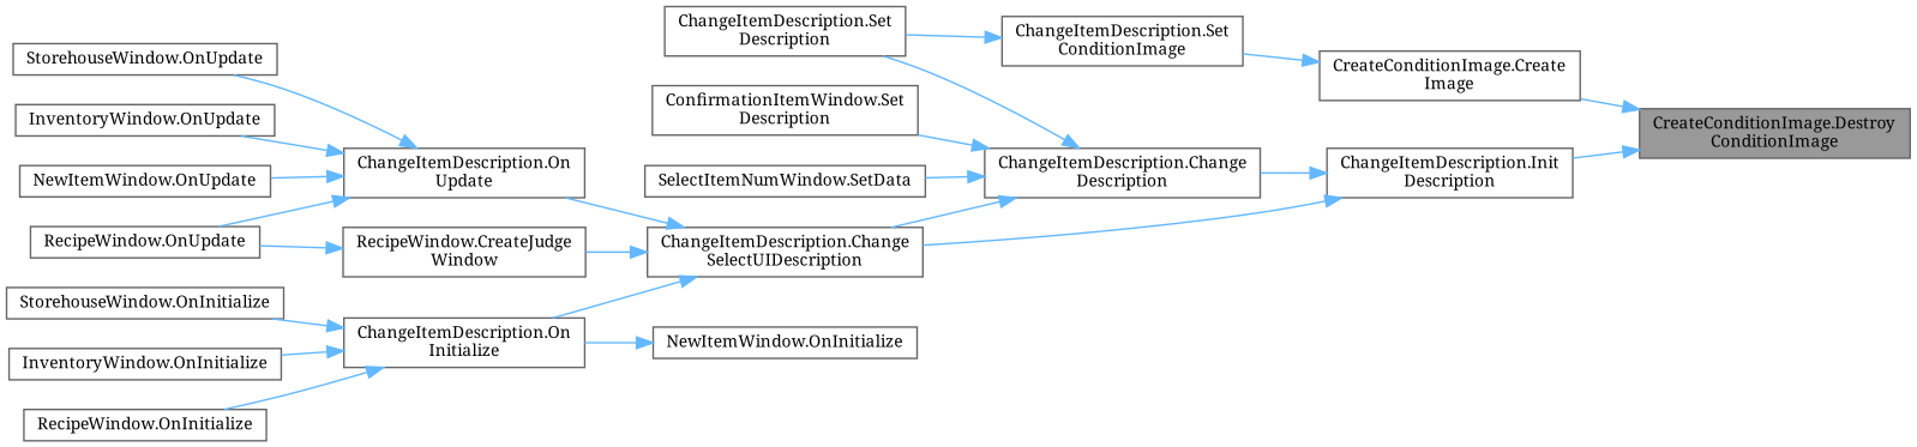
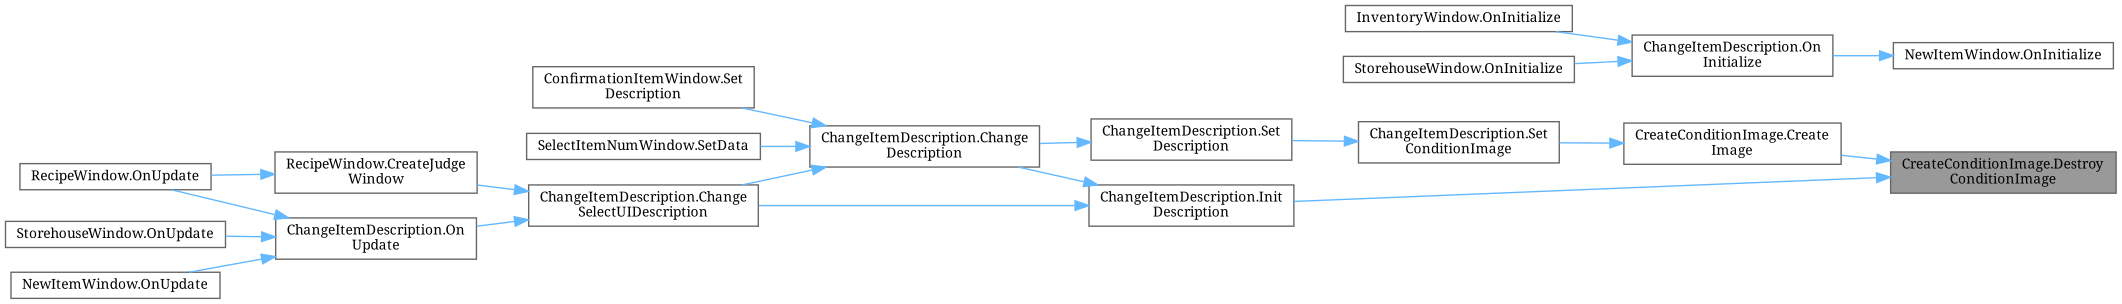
  digraph {
    fontname="Noto Serif"
    rankdir=RL
    node [color=grey40 fillcolor=white fontname="Noto Serif" fontsize=10 shape=box style=filled]
    edge [color=steelblue1 dir=back fontname="Noto Serif" fontsize=10 labelfontname=Helvetica labelfontsize=10 style=solid]
    n1 [color=gray40 fillcolor=grey60 fontcolor=black height=0.2 label="CreateConditionImage.Destroy\lConditionImage" width=0.4]
    n2 [height=0.2 label="CreateConditionImage.Create\lImage" width=0.4]
    n3 [height=0.2 label="ChangeItemDescription.Init\lDescription" width=0.4]
    n4 [height=0.2 label="ChangeItemDescription.Set\lConditionImage" width=0.4]
    n5 [height=0.2 label="ChangeItemDescription.Set\lDescription" width=0.4]
    n6 [height=0.2 label="ChangeItemDescription.Change\lDescription" width=0.4]
    n7 [height=0.2 label="ChangeItemDescription.Change\lSelectUIDescription" width=0.4]
    n8 [height=0.2 label="SelectItemNumWindow.SetData" width=0.4]
    n9 [height=0.2 label="ConfirmationItemWindow.Set\lDescription" width=0.4]
    n10 [height=0.2 label="RecipeWindow.CreateJudge\lWindow" width=0.4]
    n11 [height=0.2 label="ChangeItemDescription.On\lInitialize" width=0.4]
    n12 [height=0.2 label="ChangeItemDescription.On\lUpdate" width=0.4]
    n13 [height=0.2 label="RecipeWindow.OnUpdate" width=0.4]
    n14 [height=0.2 label="InventoryWindow.OnInitialize" width=0.4]
-   n15 [height=0.2 label="RecipeWindow.OnInitialize" width=0.4]
    n16 [height=0.2 label="StorehouseWindow.OnInitialize" width=0.4]
-   n17 [height=0.2 label="InventoryWindow.OnUpdate" width=0.4]
    n18 [height=0.2 label="NewItemWindow.OnUpdate" width=0.4]
    n19 [height=0.2 label="StorehouseWindow.OnUpdate" width=0.4]
    n20 [height=0.2 label="NewItemWindow.OnInitialize" width=0.4]
    n1 -> n2
    n1 -> n3
    n2 -> n4
    n3 -> n6
    n3 -> n7
    n4 -> n5
-   n6 -> n5
+   n5 -> n6
    n6 -> n7
    n6 -> n8
    n6 -> n9
    n7 -> n10
-   n7 -> n11
    n7 -> n12
    n10 -> n13
    n11 -> n14
-   n11 -> n15
    n11 -> n16
    n12 -> n13
-   n12 -> n17
    n12 -> n18
    n12 -> n19
    n20 -> n11
  }
